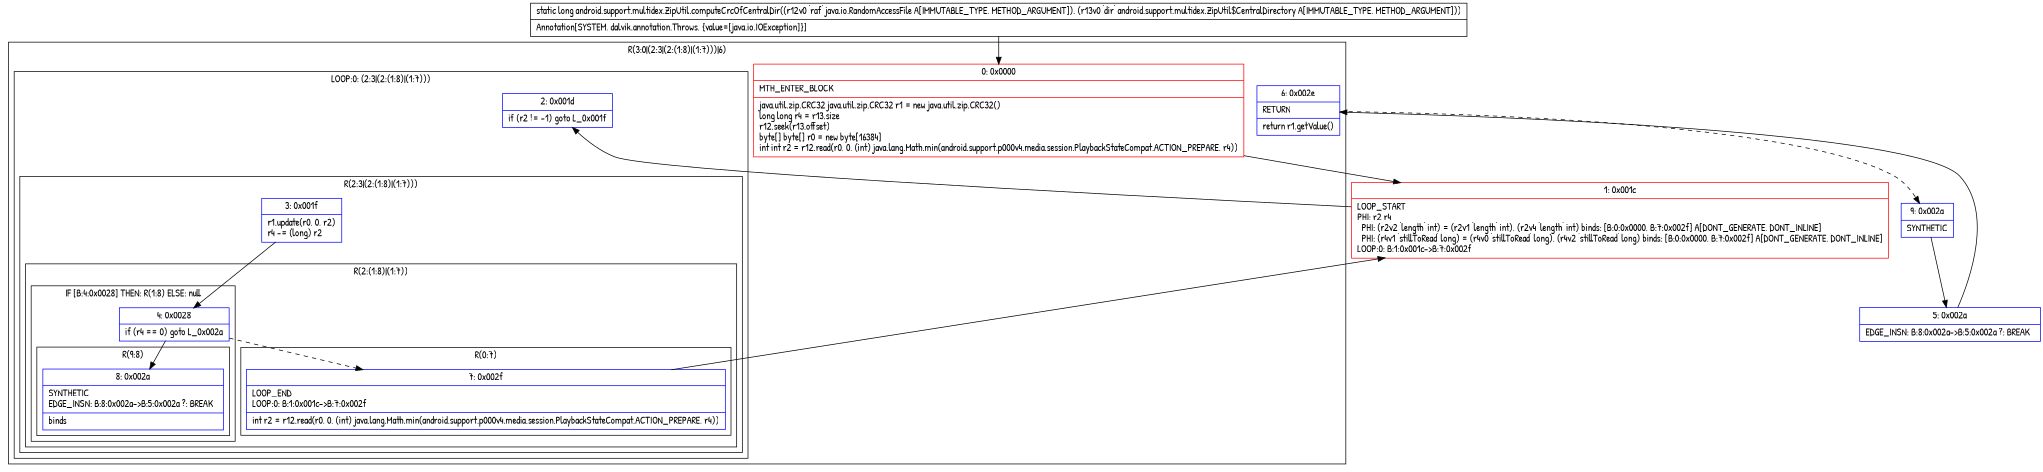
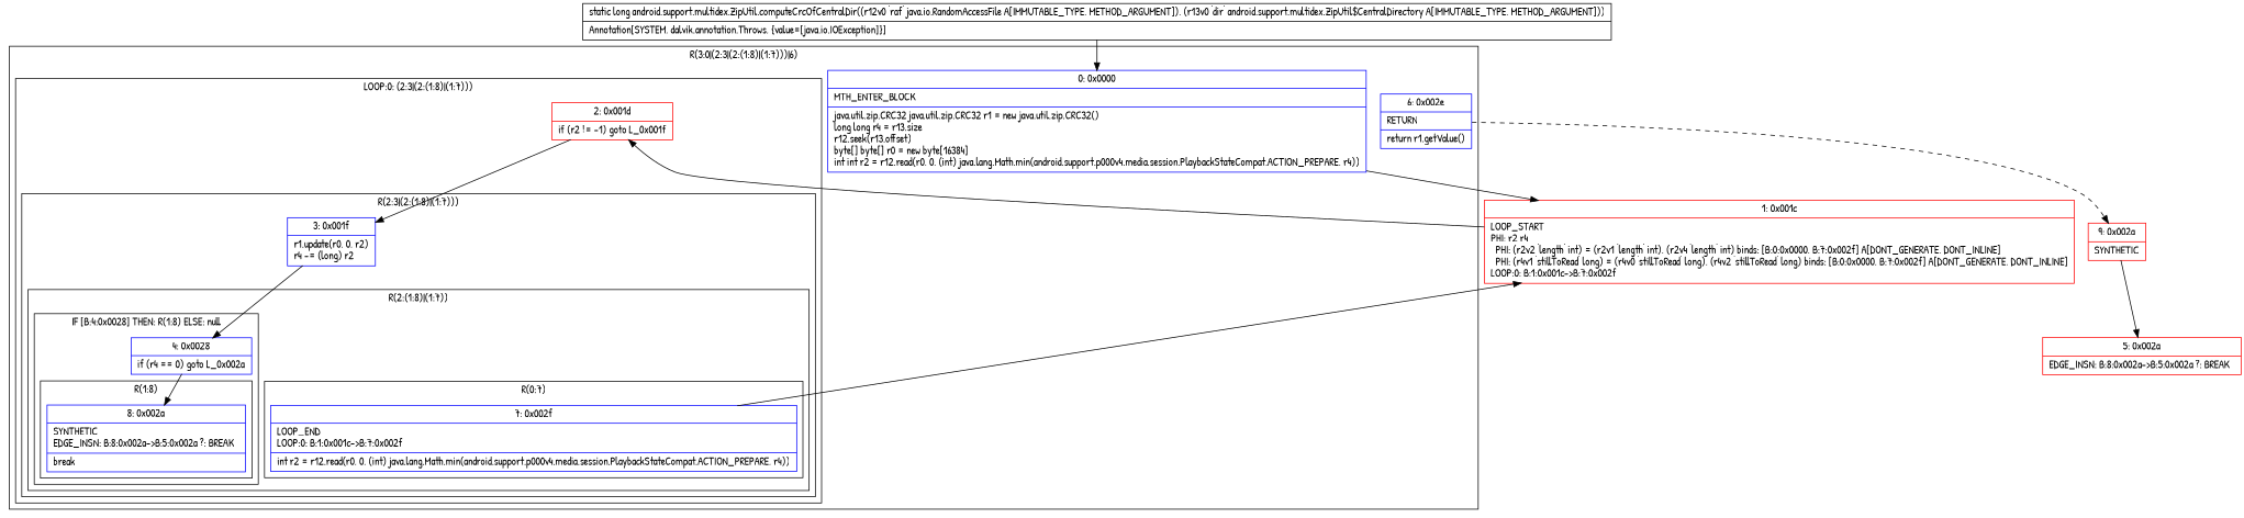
  digraph {
    fontname="Patrick Hand"
    node [color=blue fontname="Patrick Hand" shape=record]
    edge [fontname="Patrick Hand"]
-   n1 [label="{8\:\ 0x002a|SYNTHETIC\lEDGE_INSN: B:8:0x002a\-\>B:5:0x002a ?: BREAK  \l|binds\l}"]
+   n1 [label="{8\:\ 0x002a|SYNTHETIC\lEDGE_INSN: B:8:0x002a\-\>B:5:0x002a ?: BREAK  \l|break\l}"]
    n2 [label="{4\:\ 0x0028|if (r4 == 0) goto L_0x002a\l}"]
    n3 [label="{7\:\ 0x002f|LOOP_END\lLOOP:0: B:1:0x001c\-\>B:7:0x002f\l|int r2 = r12.read(r0, 0, (int) java.lang.Math.min(android.support.p000v4.media.session.PlaybackStateCompat.ACTION_PREPARE, r4))\l}"]
    n4 [label="{3\:\ 0x001f|r1.update(r0, 0, r2)\lr4 \-= (long) r2\l}"]
-   n5 [label="{2\:\ 0x001d|if (r2 != \-1) goto L_0x001f\l}"]
-   n6 [color=red label="{0\:\ 0x0000|MTH_ENTER_BLOCK\l|java.util.zip.CRC32 java.util.zip.CRC32 r1 = new java.util.zip.CRC32()\llong long r4 = r13.size\lr12.seek(r13.offset)\lbyte[] byte[] r0 = new byte[16384]\lint int r2 = r12.read(r0, 0, (int) java.lang.Math.min(android.support.p000v4.media.session.PlaybackStateCompat.ACTION_PREPARE, r4))\l}"]
+   n5 [color=red label="{2\:\ 0x001d|if (r2 != \-1) goto L_0x001f\l}"]
+   n6 [label="{0\:\ 0x0000|MTH_ENTER_BLOCK\l|java.util.zip.CRC32 java.util.zip.CRC32 r1 = new java.util.zip.CRC32()\llong long r4 = r13.size\lr12.seek(r13.offset)\lbyte[] byte[] r0 = new byte[16384]\lint int r2 = r12.read(r0, 0, (int) java.lang.Math.min(android.support.p000v4.media.session.PlaybackStateCompat.ACTION_PREPARE, r4))\l}"]
    n7 [label="{6\:\ 0x002e|RETURN\l|return r1.getValue()\l}"]
    n8 [color=red label="{1\:\ 0x001c|LOOP_START\lPHI: r2 r4 \l  PHI: (r2v2 'length' int) = (r2v1 'length' int), (r2v4 'length' int) binds: [B:0:0x0000, B:7:0x002f] A[DONT_GENERATE, DONT_INLINE]\l  PHI: (r4v1 'stillToRead' long) = (r4v0 'stillToRead' long), (r4v2 'stillToRead' long) binds: [B:0:0x0000, B:7:0x002f] A[DONT_GENERATE, DONT_INLINE]\lLOOP:0: B:1:0x001c\-\>B:7:0x002f\l}"]
-   n9 [label="{9\:\ 0x002a|SYNTHETIC\l}"]
-   n10 [label="{5\:\ 0x002a|EDGE_INSN: B:8:0x002a\-\>B:5:0x002a ?: BREAK  \l}"]
+   n9 [color=red label="{9\:\ 0x002a|SYNTHETIC\l}"]
+   n10 [color=red label="{5\:\ 0x002a|EDGE_INSN: B:8:0x002a\-\>B:5:0x002a ?: BREAK  \l}"]
    n11 [label="{static long android.support.multidex.ZipUtil.computeCrcOfCentralDir((r12v0 'raf' java.io.RandomAccessFile A[IMMUTABLE_TYPE, METHOD_ARGUMENT]), (r13v0 'dir' android.support.multidex.ZipUtil$CentralDirectory A[IMMUTABLE_TYPE, METHOD_ARGUMENT]))  | Annotation[SYSTEM, dalvik.annotation.Throws, \{value=[java.io.IOException]\}]\l}" color=""]
    subgraph cluster_1 {
      label="R(3:0|(2:3|(2:(1:8)|(1:7)))|6)"
      n6
      n7
      subgraph cluster_2 {
        label="LOOP:0: (2:3|(2:(1:8)|(1:7)))"
        n5
        subgraph cluster_3 {
          label="R(2:3|(2:(1:8)|(1:7)))"
          n4
          subgraph cluster_4 {
            label="R(2:(1:8)|(1:7))"
            subgraph cluster_5 {
              label="IF [B:4:0x0028] THEN: R(1:8) ELSE: null"
              n2
              subgraph cluster_6 {
-               label="R(9:8)"
+               label="R(1:8)"
                n1
              }
            }
            subgraph cluster_7 {
              label="R(0:7)"
              n3
            }
          }
        }
      }
    }
    n2 -> n1
-   n2 -> n3 [style=dashed]
    n3 -> n8
    n4 -> n2
+   n5 -> n4
    n6 -> n8
    n7 -> n9 [style=dashed]
    n8 -> n5
    n9 -> n10
-   n10 -> n7
    n11 -> n6
  }
